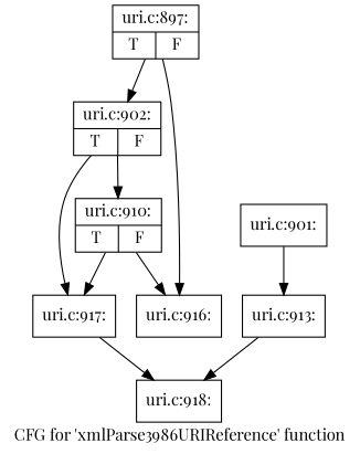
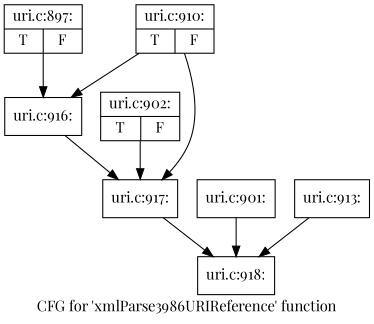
  digraph {
    fontname="Playfair Display"
    label="CFG for 'xmlParse3986URIReference' function"
    node [fontname="Playfair Display" shape=record]
    edge [fontname="Playfair Display"]
    n1 [label="{uri.c:897:|{<s0>T|<s1>F}}"]
    n2 [label="{uri.c:902:|{<s0>T|<s1>F}}"]
    n3 [label="{uri.c:916:}"]
    n4 [label="{uri.c:901:}"]
    n5 [label="{uri.c:918:}"]
    n6 [label="{uri.c:910:|{<s0>T|<s1>F}}"]
    n7 [label="{uri.c:917:}"]
    n8 [label="{uri.c:913:}"]
-   n1 -> n2
    n1 -> n3
-   n2 -> n6
    n2 -> n7
-   n4 -> n8
+   n3 -> n7
+   n4 -> n5
    n6 -> n3
    n6 -> n7
    n7 -> n5
    n8 -> n5
  }
